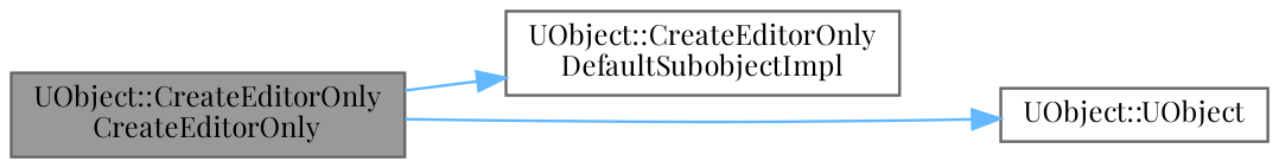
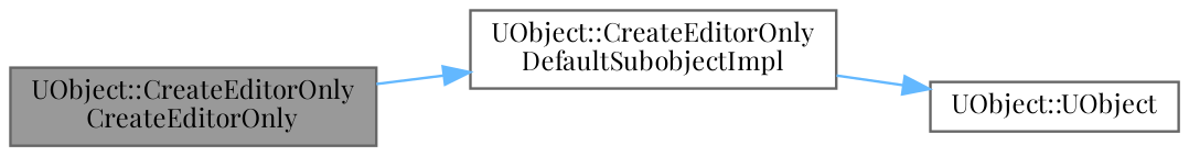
  digraph {
    fontname="Playfair Display"
    rankdir=LR
    node [color=grey40 fillcolor=white fontname="Playfair Display" fontsize=10 shape=box style=filled]
    edge [color=steelblue1 fontname="Playfair Display" fontsize=10 labelfontname=Helvetica labelfontsize=10 style=solid]
    n1 [color=gray40 fillcolor=grey60 fontcolor=black height=0.2 label="UObject::CreateEditorOnly\lCreateEditorOnly" width=0.4]
    n2 [height=0.2 label="UObject::CreateEditorOnly\lDefaultSubobjectImpl" width=0.4]
    n3 [height=0.2 label="UObject::UObject" width=0.4]
    n1 -> n2
-   n1 -> n3
+   n2 -> n3
  }
